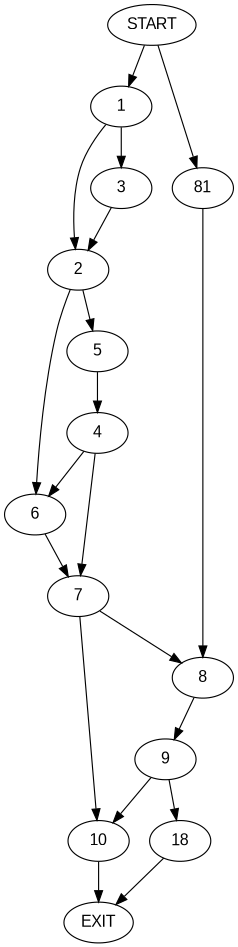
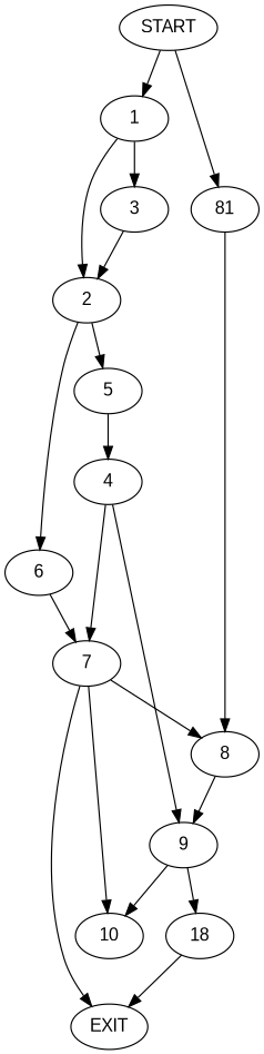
  digraph {
    fontname="Liberation Sans"
    node [fontname="Liberation Sans"]
    edge [fontname="Liberation Sans"]
    n1 [label=START]
    1
    n3 [label=81]
    2
    3
    8
    n7 [label=EXIT]
    5
    6
    4
    7
    10
    9
    n14 [label=18]
    n1 -> 1
    n1 -> n3
    1 -> 2
    1 -> 3
    n3 -> 8
    2 -> 5
    2 -> 6
    3 -> 2
    8 -> 9
    5 -> 4
    6 -> 7
-   4 -> 6
+   4 -> 9
    4 -> 7
    7 -> 8
    7 -> 10
-   10 -> n7
+   7 -> n7
    9 -> 10
    9 -> n14
    n14 -> n7
  }
